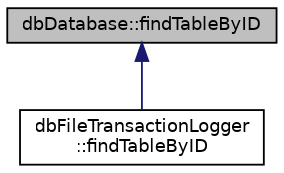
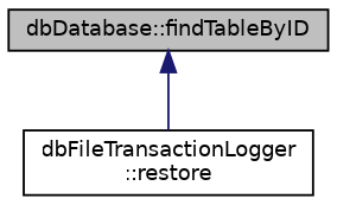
  digraph {
    rankdir=TB
    node [color=black fontname=Helvetica fontsize=10 shape=record style=filled]
    n1 [fillcolor=grey75 fontcolor=black height=0.2 label="dbDatabase::findTableByID" width=0.4]
-   n2 [fillcolor=white height=0.2 label="dbFileTransactionLogger\l::findTableByID" width=0.4]
+   n2 [fillcolor=white height=0.2 label="dbFileTransactionLogger\l::restore" width=0.4]
    n1 -> n2 [color=midnightblue dir=back fontname=Helvetica fontsize=10 labelfontname=Helvetica labelfontsize=10 style=solid]
  }
